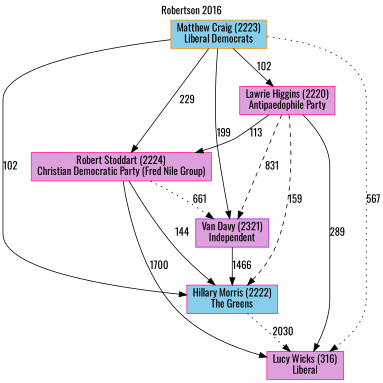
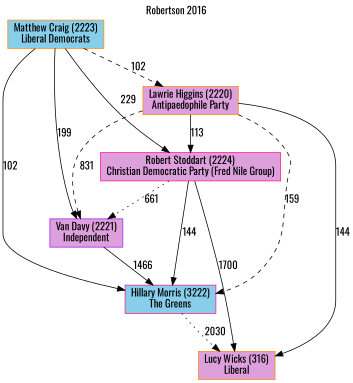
  digraph {
    fontname=Oswald
    label="Robertson 2016"
    labelloc=t
    mclimit=10
    node [color=darkorange fillcolor=plum fontname=Oswald shape=box style=filled]
    edge [fontname=Oswald style=solid]
-   n1 [color=deeppink label="Lucy Wicks (316)\nLiberal"]
-   n2 [color=deeppink fillcolor=skyblue label="Hillary Morris (2222)\nThe Greens"]
-   n3 [color=purple label="Van Davy (2321)\nIndependent"]
+   n1 [label="Lucy Wicks (316)\nLiberal"]
+   n2 [color=deeppink fillcolor=skyblue label="Hillary Morris (3222)\nThe Greens"]
+   n3 [color=purple label="Van Davy (2221)\nIndependent"]
    n4 [color=deeppink label="Robert Stoddart (2224)\nChristian Democratic Party (Fred Nile Group)"]
-   n5 [color=deeppink label="Lawrie Higgins (2220)\nAntipaedophile Party"]
+   n5 [label="Lawrie Higgins (2220)\nAntipaedophile Party"]
    n6 [fillcolor=skyblue label="Matthew Craig (2223)\nLiberal Democrats"]
    n2 -> n1 [label=2030 style=dotted]
    n3 -> n2 [label=1466]
    n4 -> n1 [label=1700]
    n4 -> n2 [label=144]
    n4 -> n3 [label=661 style=dotted]
-   n5 -> n1 [label=289]
+   n5 -> n1 [label=144]
    n5 -> n2 [label=159 style=dashed]
    n5 -> n3 [label=831 style=dashed]
    n5 -> n4 [label=113]
-   n6 -> n1 [label=567 style=dotted]
    n6 -> n2 [label=102]
    n6 -> n3 [label=199]
    n6 -> n4 [label=229]
-   n6 -> n5 [label=102]
+   n6 -> n5 [label=102 style=dashed]
  }
